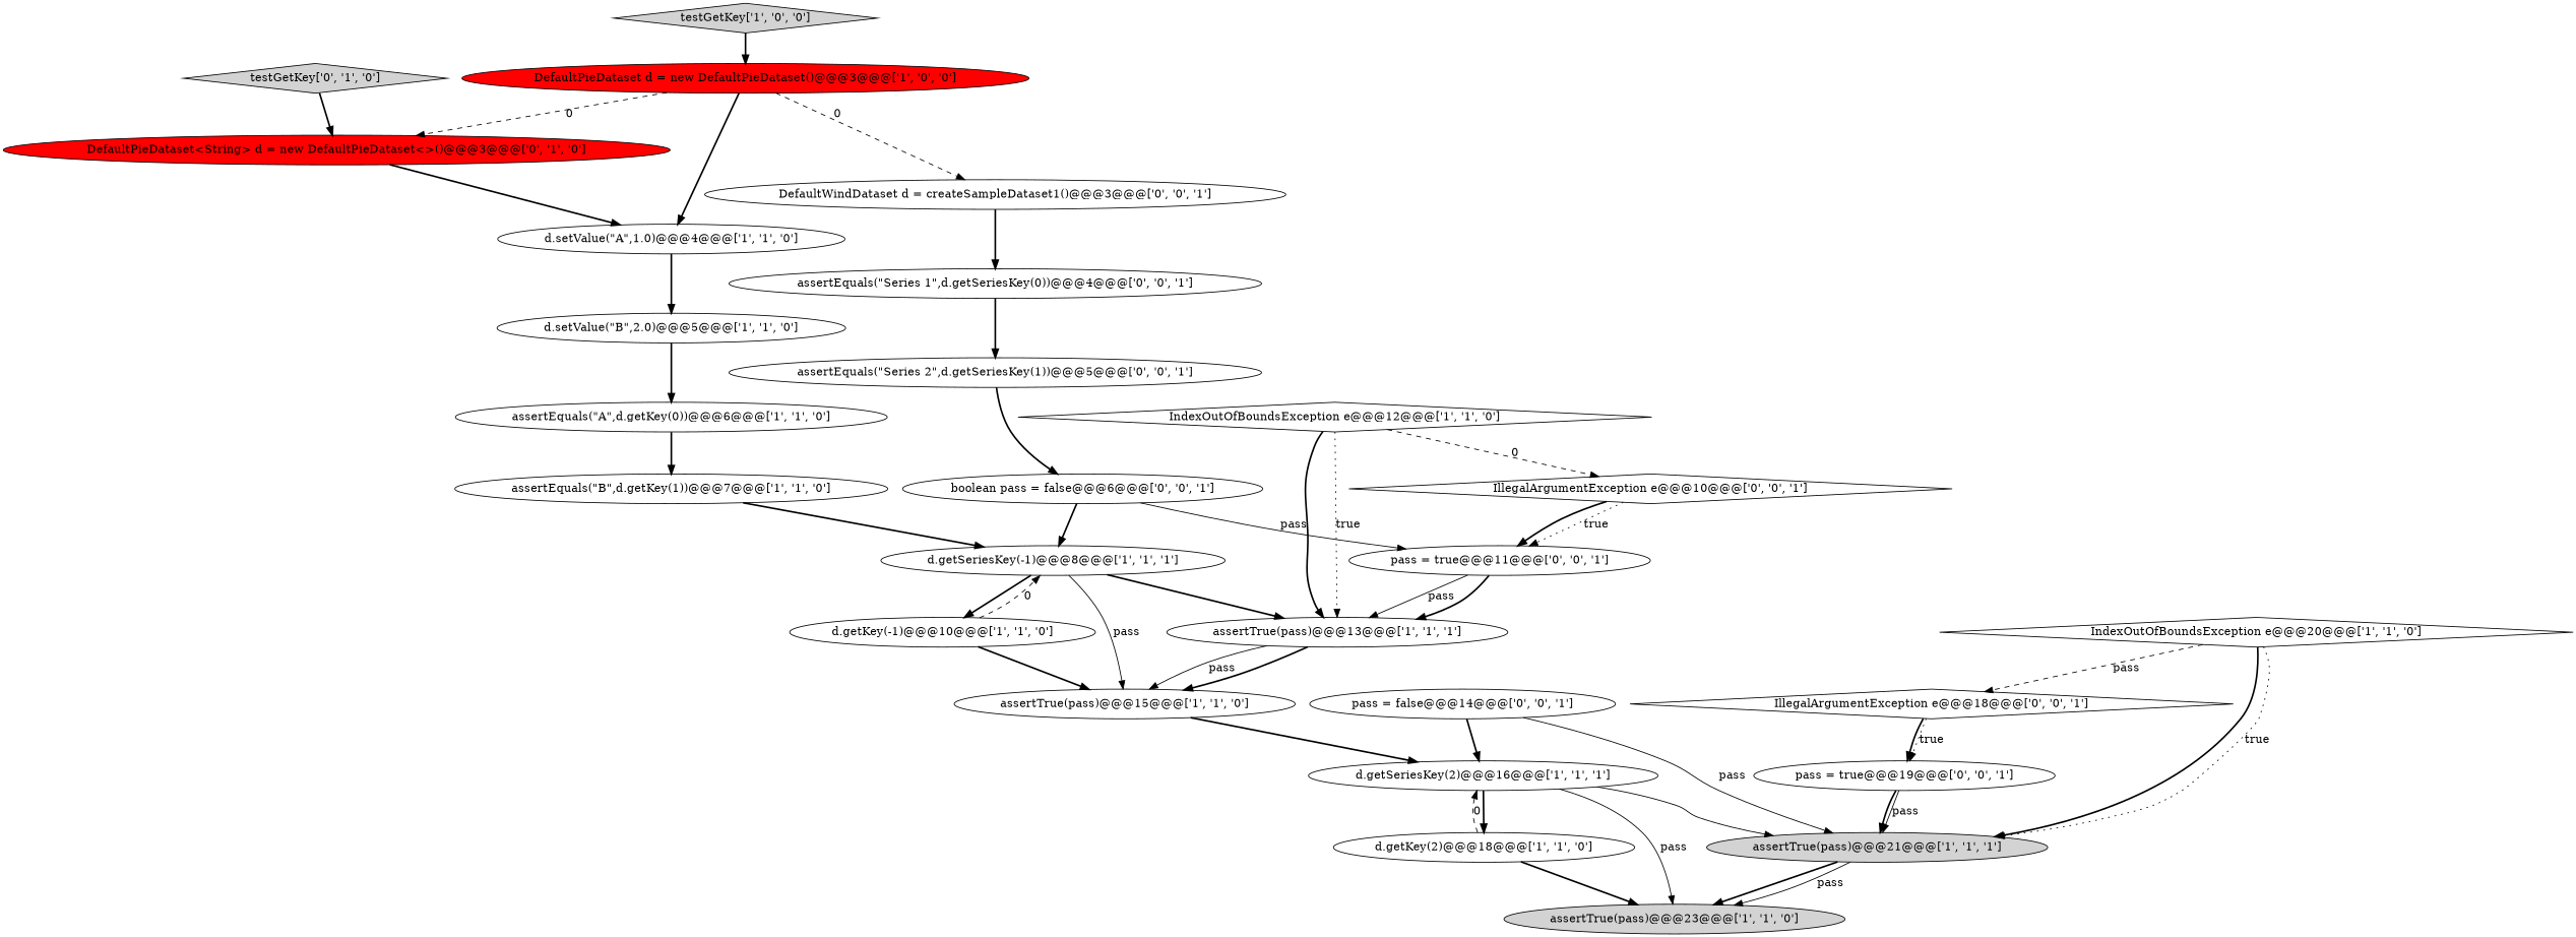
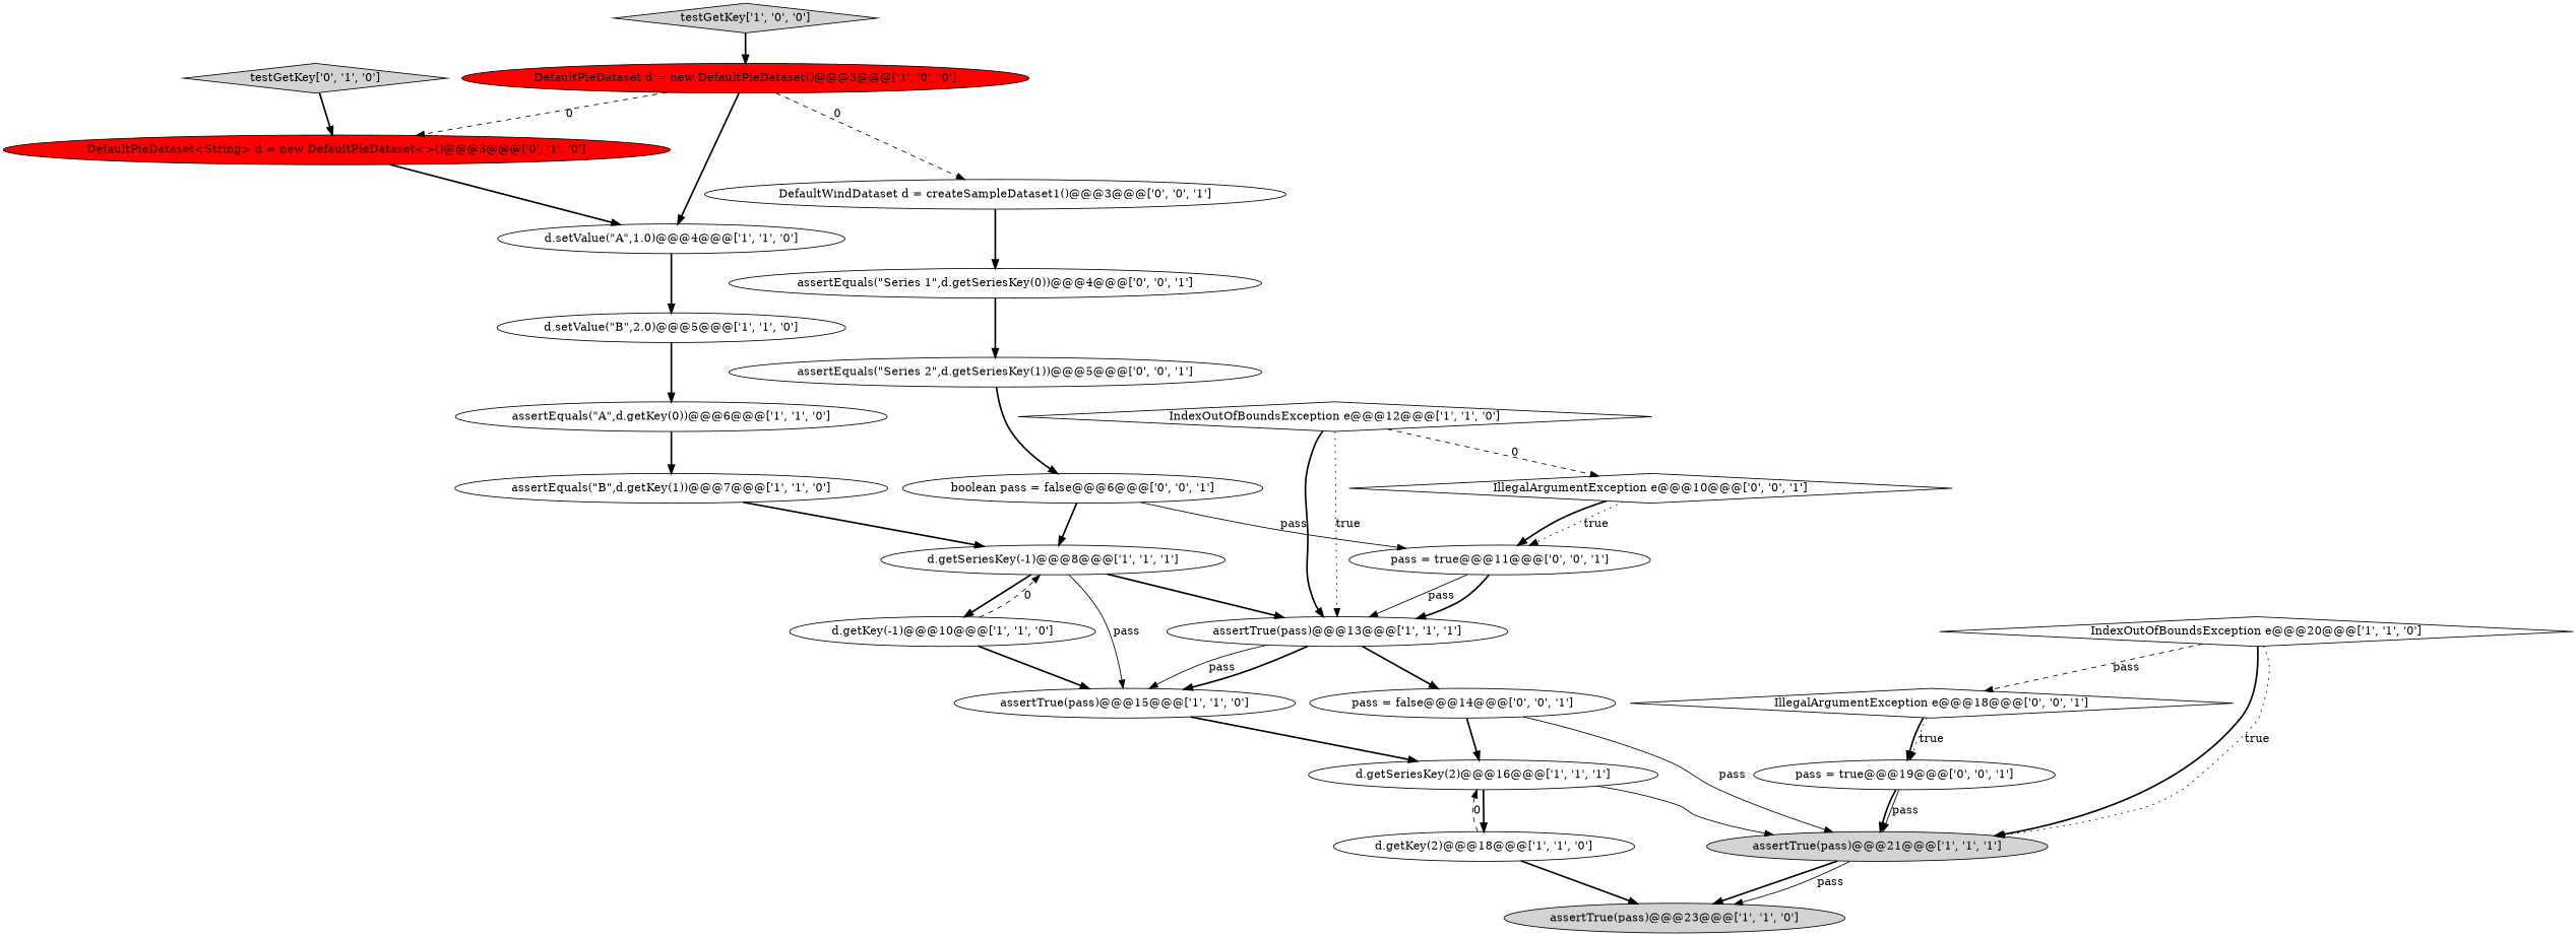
  digraph {
    node [fillcolor=white shape=ellipse style=filled]
    edge [style=bold]
    n1 [label="d.getSeriesKey(-1)@@@8@@@['1', '1', '1']"]
    n2 [label="d.getKey(-1)@@@10@@@['1', '1', '0']"]
    n3 [label="assertTrue(pass)@@@15@@@['1', '1', '0']"]
    n4 [label="assertTrue(pass)@@@13@@@['1', '1', '1']"]
    n5 [label="d.getSeriesKey(2)@@@16@@@['1', '1', '1']"]
    n6 [label="pass = false@@@14@@@['0', '0', '1']"]
    n7 [fillcolor=lightgray label="assertTrue(pass)@@@23@@@['1', '1', '0']"]
    n8 [label="d.getKey(2)@@@18@@@['1', '1', '0']"]
    n9 [fillcolor=lightgray label="assertTrue(pass)@@@21@@@['1', '1', '1']"]
    n10 [label="DefaultWindDataset d = createSampleDataset1()@@@3@@@['0', '0', '1']"]
    n11 [label="assertEquals(\"Series 1\",d.getSeriesKey(0))@@@4@@@['0', '0', '1']"]
    n12 [label="IndexOutOfBoundsException e@@@12@@@['1', '1', '0']" shape=diamond]
    n13 [label="IllegalArgumentException e@@@10@@@['0', '0', '1']" shape=diamond]
    n14 [label="pass = true@@@11@@@['0', '0', '1']"]
    n15 [label="d.setValue(\"B\",2.0)@@@5@@@['1', '1', '0']"]
    n16 [label="assertEquals(\"A\",d.getKey(0))@@@6@@@['1', '1', '0']"]
    n17 [label="assertEquals(\"B\",d.getKey(1))@@@7@@@['1', '1', '0']"]
    n18 [label="IllegalArgumentException e@@@18@@@['0', '0', '1']" shape=diamond]
    n19 [label="pass = true@@@19@@@['0', '0', '1']"]
    n20 [label="IndexOutOfBoundsException e@@@20@@@['1', '1', '0']" shape=diamond]
    n21 [fillcolor=red label="DefaultPieDataset<String> d = new DefaultPieDataset<>()@@@3@@@['0', '1', '0']"]
    n22 [label="d.setValue(\"A\",1.0)@@@4@@@['1', '1', '0']"]
    n23 [fillcolor=lightgray label="testGetKey['1', '0', '0']" shape=diamond]
    n24 [fillcolor=red label="DefaultPieDataset d = new DefaultPieDataset()@@@3@@@['1', '0', '0']"]
    n25 [label="boolean pass = false@@@6@@@['0', '0', '1']"]
    n26 [label="assertEquals(\"Series 2\",d.getSeriesKey(1))@@@5@@@['0', '0', '1']"]
    n27 [fillcolor=lightgray label="testGetKey['0', '1', '0']" shape=diamond]
    n1 -> n2
    n1 -> n3 [label=pass style=solid]
    n1 -> n4
    n2 -> n1 [label=0 style=dashed]
    n2 -> n3
    n3 -> n5
    n4 -> n3
    n4 -> n3 [label=pass style=solid]
-   n5 -> n7 [label=pass style=solid]
+   n4 -> n6
    n5 -> n8
    n5 -> n9 [style=solid]
    n6 -> n5
    n6 -> n9 [label=pass style=solid]
    n8 -> n5 [label=0 style=dashed]
    n8 -> n7
    n9 -> n7
    n9 -> n7 [label=pass style=solid]
    n10 -> n11
    n11 -> n26
    n12 -> n4
    n12 -> n4 [label=true style=dotted]
    n12 -> n13 [label=0 style=dashed]
    n13 -> n14 [label=true style=dotted]
    n13 -> n14
    n14 -> n4 [label=pass style=solid]
    n14 -> n4
    n15 -> n16
    n16 -> n17
    n17 -> n1
    n18 -> n19
    n18 -> n19 [label=true style=dotted]
    n19 -> n9 [label=pass style=solid]
    n19 -> n9
    n20 -> n9
    n20 -> n9 [label=true style=dotted]
    n20 -> n18 [label=pass style=dashed]
    n21 -> n22
    n22 -> n15
    n23 -> n24
    n24 -> n10 [label=0 style=dashed]
    n24 -> n21 [label=0 style=dashed]
    n24 -> n22
    n25 -> n1
    n25 -> n14 [label=pass style=solid]
    n26 -> n25
    n27 -> n21
  }
